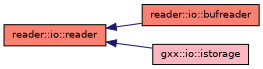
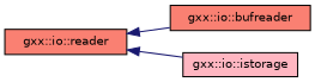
  digraph {
    rankdir=LR
    node [color=black fillcolor=salmon fontname=Helvetica fontsize=10 shape=record style=filled]
    edge [color=midnightblue dir=back fontname=Helvetica fontsize=10 labelfontname=Helvetica labelfontsize=10 style=solid]
-   n1 [fontcolor=black height=0.2 label="reader::io::bufreader" width=0.4]
+   n1 [fontcolor=black height=0.2 label="gxx::io::bufreader" width=0.4]
    n2 [fillcolor=lightpink height=0.2 label="gxx::io::istorage" width=0.4]
-   n3 [height=0.2 label="reader::io::reader" width=0.4]
+   n3 [height=0.2 label="gxx::io::reader" width=0.4]
    n3 -> n1
    n3 -> n2
  }
